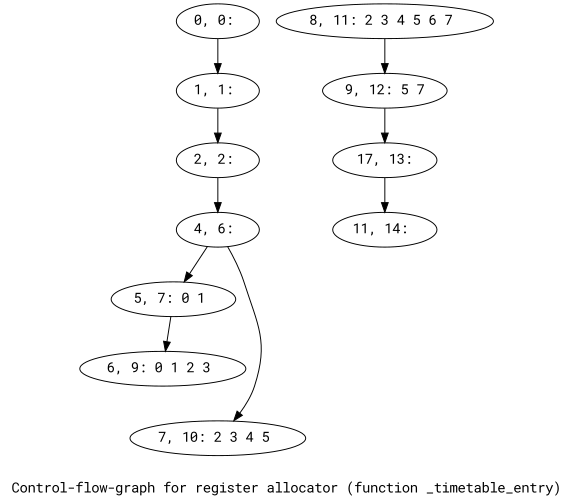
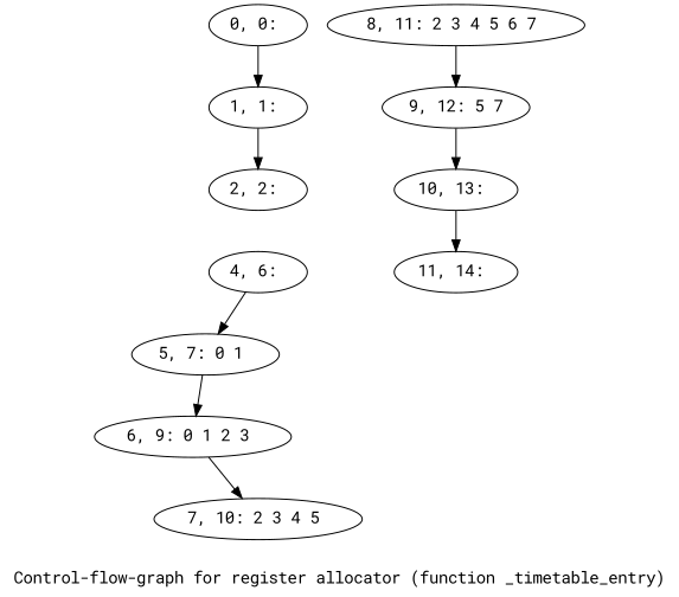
  digraph {
    fontname="Roboto Mono"
    label="Control-flow-graph for register allocator (function _timetable_entry)"
    node [fontname="Roboto Mono"]
    edge [fontname="Roboto Mono"]
    n1 [label="0, 0: "]
    n2 [label="1, 1: "]
    n3 [label="2, 2: "]
    n4 [label="4, 6: "]
    n5 [label="5, 7: 0 1 "]
-   n6 [label="17, 13:"]
+   n6 [label="10, 13: "]
    n7 [label="11, 14: "]
    n8 [label="6, 9: 0 1 2 3 "]
    n9 [label="7, 10: 2 3 4 5 "]
    n10 [label="8, 11: 2 3 4 5 6 7 "]
    n11 [label="9, 12: 5 7"]
    n1 -> n2
    n2 -> n3
-   n3 -> n4
    n4 -> n5
    n5 -> n8
    n6 -> n7
-   n4 -> n9
+   n8 -> n9
    n10 -> n11
    n11 -> n6
  }
